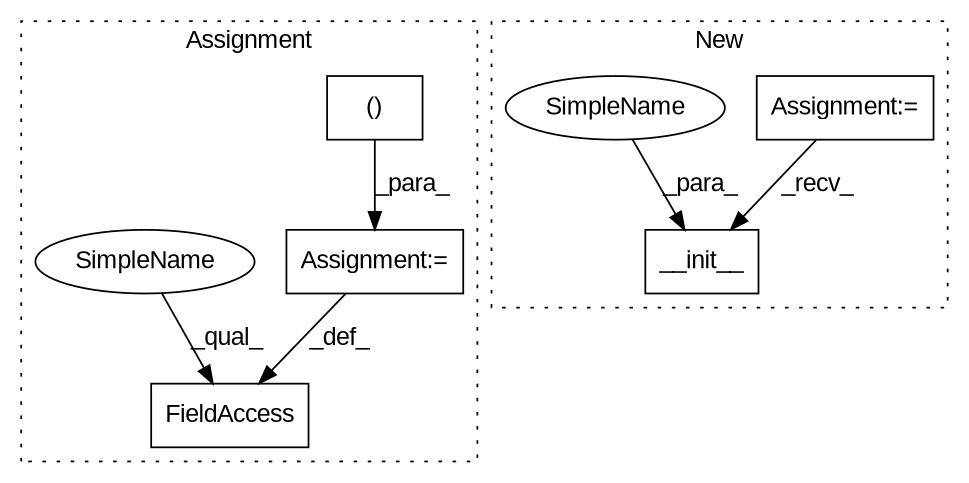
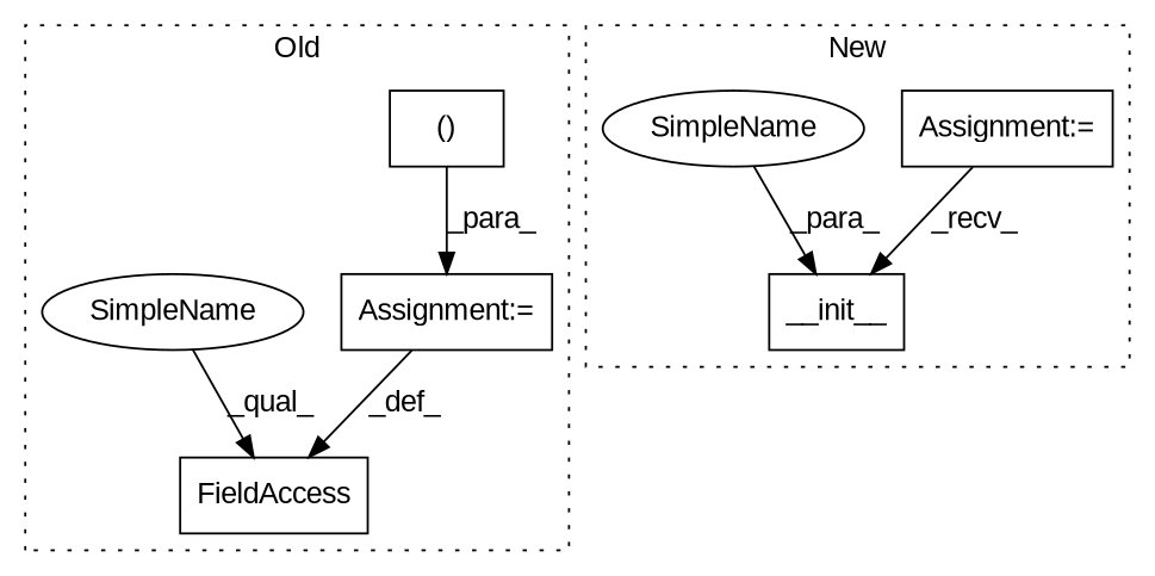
  digraph {
    fontname="Liberation Sans"
    node [a=7 l=4 s=899 shape=box fontname="Liberation Sans"]
    edge [fontname="Liberation Sans"]
    n1 [a=106 l=25 label="()" s=952]
    n2 [a=22 l=17 label=FieldAccess]
    n3 [l=1 label="Assignment:=" s=916]
    n4 [a=42 label=SimpleName shape=ellipse]
    n5 [a=32 l="9,1" label=__init__ s="2748,2814"]
    n6 [l=12 label="Assignment:=" s=2717]
    n7 [a=42 label=SimpleName s=2757 shape=ellipse]
    subgraph cluster_1 {
-     label=Assignment
+     label=Old
      style=dotted
      n1
      n2
      n3
      n4
    }
    subgraph cluster_2 {
      label=New
      style=dotted
      n5
      n6
      n7
    }
    n1 -> n3 [label=_para_]
    n3 -> n2 [label=_def_]
    n4 -> n2 [label=_qual_]
    n6 -> n5 [label=_recv_]
    n7 -> n5 [label=_para_]
  }
